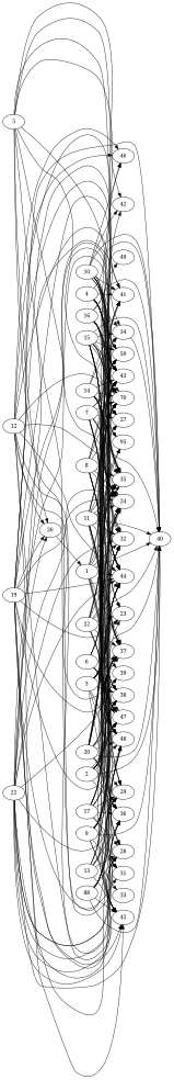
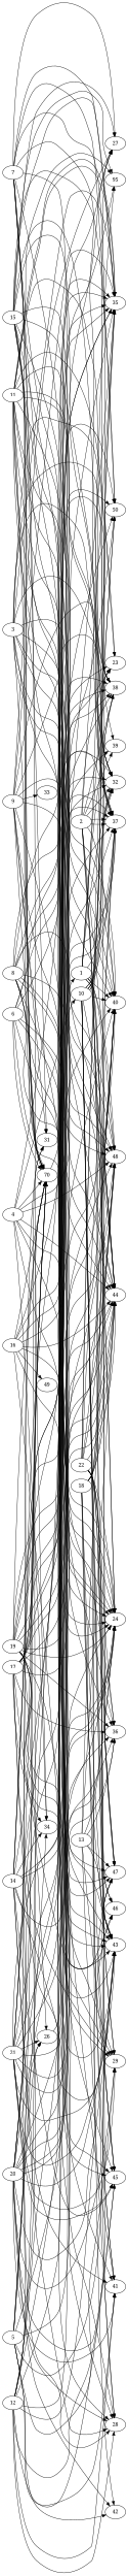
  digraph {
    fontname="Noto Serif"
    rankdir=LR
    node [alpha=0.15 fontname="Noto Serif"]
    edge [fontname="Noto Serif"]
    1 [alpha=0.17 expect_size=26464256]
    24 [alpha=0.17 expect_size=41468928]
    n3 [alpha=0.12 expect_size=30977024 label=95]
    32 [alpha=0.11 expect_size=20455424]
    37 [alpha=0.03 expect_size=22483968]
    38 [alpha=0.08 expect_size=8170496]
    40 [alpha=0.16 expect_size=47884288]
    44 [alpha=0.01 expect_size=42706944]
    47 [alpha=0.10 expect_size=23880704]
    48 [expect_size=30450688]
    50 [alpha=0.11 expect_size=25785344]
    26 [alpha=0.04 expect_size=49248256]
    2 [alpha=0.10 expect_size=40385536]
    23 [alpha=0.07 expect_size=16591872]
    35 [alpha=0.20 expect_size=33169408]
    36 [alpha=0.14 expect_size=14085120]
    39 [alpha=0.10 expect_size=27507712]
    3 [expect_size=42896384]
    29 [alpha=0.09 expect_size=34514944]
    n20 [alpha=0.13 expect_size=7433216 label=70]
    43 [expect_size=15017984]
    34 [alpha=0.18 expect_size=39621632]
    4 [alpha=0.09 expect_size=13938688]
    41 [alpha=0.17 expect_size=31784960]
    5 [alpha=0.18 expect_size=16130048]
    42 [alpha=0.03 expect_size=35741696]
    6 [alpha=0.02 expect_size=45357056]
    45 [alpha=0.19 expect_size=38653952]
    7 [alpha=0.02 expect_size=49419264]
    27 [alpha=0.14 expect_size=48764928]
    31 [alpha=0.02 expect_size=42858496]
    8 [alpha=0.01 expect_size=14419968]
    9 [alpha=0.06 expect_size=19816448]
    33 [alpha=0.12 expect_size=22553600]
    10 [alpha=0.10 expect_size=14914560]
    46 [expect_size=38057984]
    11 [alpha=0.13 expect_size=14587904]
    12 [alpha=0.18 expect_size=7691264]
    28 [alpha=0.08 expect_size=29462528]
    13 [alpha=0.11 expect_size=31150080]
    14 [alpha=0.16 expect_size=19459072]
    15 [alpha=0.08 expect_size=40441856]
    16 [alpha=0.20 expect_size=35389440]
    49 [alpha=0.13 expect_size=48860160]
    17 [alpha=0.12 expect_size=39570432]
-   18 [alpha=0.02 expect_size=43521024 label=88]
+   18 [alpha=0.02 expect_size=43521024]
    19 [alpha=0.09 expect_size=46291968]
    20 [expect_size=14257152]
    21 [alpha=0.11 expect_size=37814272]
    22 [alpha=0.01 expect_size=20736000]
    1 -> 24
    1 -> 24
    1 -> n3
    1 -> 32
    1 -> 37
    1 -> 38
    1 -> 40
    1 -> 44
    1 -> 47
    1 -> 47
    1 -> 48
    1 -> 50
    26 -> 1
    2 -> 32
    2 -> 37
    2 -> 37
    2 -> 38
    2 -> 40
    2 -> 44
    2 -> 47
    2 -> 48
    2 -> 23
    2 -> 35
    2 -> 36
    2 -> 39
    3 -> 24
    3 -> 32
    3 -> 37
    3 -> 38
    3 -> 40
    3 -> 44
    3 -> 48
    3 -> 23
    3 -> 35
    3 -> 36
    3 -> 29
    3 -> n20
    3 -> 43
    4 -> 24
    4 -> 32
    4 -> 40
    4 -> 44
    4 -> 48
    4 -> 35
    4 -> n20
    4 -> 43
    4 -> 34
    4 -> 41
    5 -> 24
    5 -> 26
    5 -> 35
    5 -> 36
    5 -> 29
    5 -> n20
    5 -> 43
    5 -> 34
    5 -> 41
    5 -> 42
    6 -> 24
    6 -> 38
    6 -> 47
    6 -> 48
    6 -> 50
    6 -> 35
    6 -> n20
    6 -> 45
    7 -> 24
    7 -> 38
    7 -> 40
    7 -> 44
    7 -> 50
    7 -> 23
    7 -> 35
    7 -> 36
    7 -> n20
    7 -> 43
    7 -> 27
    7 -> 31
    8 -> 24
    8 -> 24
    8 -> 37
    8 -> 44
    8 -> 47
    8 -> 48
    8 -> 50
    8 -> 35
    8 -> 29
    8 -> n20
    8 -> 43
    8 -> 27
    9 -> 32
    9 -> 37
    9 -> 40
    9 -> 44
    9 -> 48
    9 -> 35
    9 -> 29
    9 -> n20
    9 -> 45
    9 -> 27
    9 -> 31
    9 -> 33
    10 -> 32
    10 -> 32
    10 -> 37
    10 -> 40
    10 -> 44
    10 -> 50
    10 -> 35
    10 -> 35
    10 -> 29
-   10 -> n20
+   n20 -> 10
    10 -> 43
    10 -> 41
    10 -> 42
    10 -> 27
    10 -> 46
    11 -> 24
    11 -> n3
    11 -> 32
    11 -> 37
    11 -> 37
    11 -> 38
    11 -> 40
    11 -> 44
    11 -> 47
    11 -> 48
    11 -> 35
    11 -> 35
    11 -> 39
    11 -> n20
    11 -> 43
    11 -> 41
    12 -> 24
    12 -> 37
    12 -> 44
    12 -> 26
    12 -> 35
    12 -> 36
    12 -> n20
    12 -> 43
    12 -> 41
    12 -> 45
    12 -> 46
    12 -> 28
    13 -> 24
    13 -> 44
    13 -> 47
    13 -> 48
    13 -> 36
    13 -> 43
    13 -> 45
    13 -> 28
    14 -> 24
    14 -> 37
    14 -> 44
    14 -> 23
    14 -> 35
    14 -> n20
    14 -> 43
    14 -> 34
    14 -> 41
    14 -> 45
    14 -> 27
    14 -> 28
    15 -> 24
    15 -> n3
    15 -> 32
    15 -> 37
    15 -> 40
    15 -> 44
    15 -> 48
    15 -> 50
    15 -> 35
    15 -> 36
    15 -> n20
    15 -> n20
    15 -> 43
    15 -> 34
    15 -> 27
    16 -> 24
    16 -> n3
    16 -> 38
    16 -> 40
    16 -> 44
    16 -> 35
    16 -> n20
    16 -> 43
    16 -> 28
    16 -> 49
    17 -> 37
    17 -> 38
-   34 -> 40
+   17 -> 40
    17 -> 44
    17 -> 47
    17 -> 48
    17 -> 35
    17 -> 36
    17 -> 29
    17 -> n20
    17 -> 34
    17 -> 31
    17 -> 28
    18 -> 37
    18 -> 38
    18 -> 40
    18 -> 44
    18 -> 48
    18 -> 29
    18 -> 43
    18 -> 45
    18 -> 28
    19 -> 24
    19 -> 37
    19 -> 38
    19 -> 40
    19 -> 44
    19 -> 48
    19 -> 50
    19 -> 26
    19 -> 23
    19 -> 36
    19 -> n20
    19 -> 43
    19 -> 45
    19 -> 46
    19 -> 28
    20 -> 24
    20 -> 24
    20 -> 32
    20 -> 37
    20 -> 38
    20 -> 40
    20 -> 44
    20 -> 47
    20 -> 48
    20 -> 39
    20 -> 29
    20 -> n20
    20 -> 43
    20 -> 41
    20 -> 42
    20 -> 45
    20 -> 28
    21 -> 24
    21 -> 32
    21 -> 37
    21 -> 40
    21 -> 44
    21 -> 47
    21 -> 48
    21 -> 50
    21 -> 26
    21 -> 36
    21 -> 29
    21 -> n20
    21 -> 43
    21 -> 45
    21 -> 31
    21 -> 28
    22 -> 24
    22 -> 32
    22 -> 37
    22 -> 40
    22 -> 44
    22 -> 47
    22 -> 48
    22 -> 23
    22 -> 43
    22 -> 41
    22 -> 45
    22 -> 46
  }
